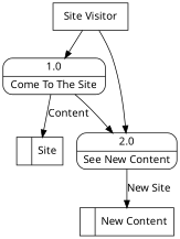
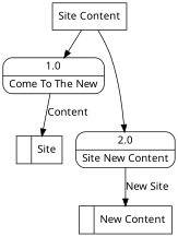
  digraph {
    fontname="Noto Sans"
    node [fontname="Noto Sans" shape=record]
    edge [fontname="Noto Sans"]
    n1 [label="<f0>  |<f1> Site "]
    n2 [label="<f0>  |<f1> New Content "]
-   n3 [label="Site Visitor" shape=box]
-   n4 [label="{<f0> 1.0|<f1> Come To The Site }" shape=Mrecord]
-   n5 [label="{<f0> 2.0|<f1> See New Content }" shape=Mrecord]
+   n3 [label="Site Content" shape=box]
+   n4 [label="{<f0> 1.0|<f1> Come To The New }" shape=Mrecord]
+   n5 [label="{<f0> 2.0|<f1> Site New Content }" shape=Mrecord]
    n3 -> n4
    n3 -> n5
    n4 -> n1 [label=Content]
-   n4 -> n5
    n5 -> n2 [label="New Site"]
  }
